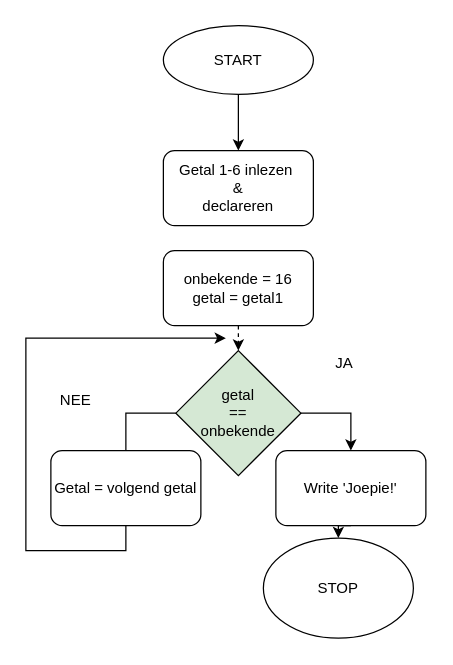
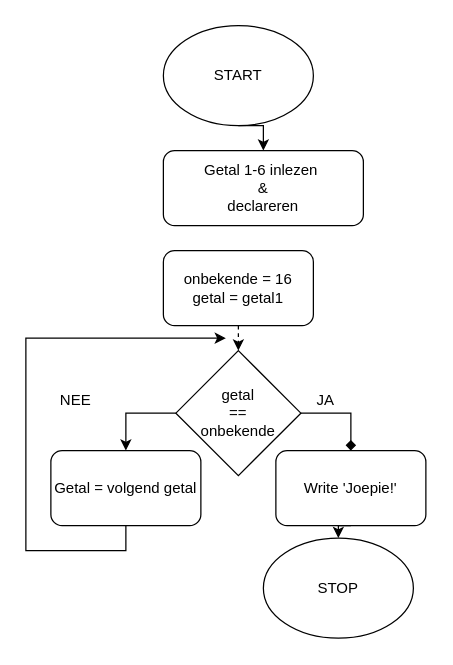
  <mxCell id="0" />
  <mxCell id="1" parent="0" />
  <mxCell id="2" style="edgeStyle=orthogonalEdgeStyle;rounded=0;orthogonalLoop=1;jettySize=auto;html=1;exitX=0.5;exitY=1;exitDx=0;exitDy=0;entryX=0.5;entryY=0;entryDx=0;entryDy=0;" edge="1" parent="1" source="3" target="4"><mxGeometry relative="1" as="geometry" /></mxCell>
- <mxCell id="3" value="START" style="ellipse;whiteSpace=wrap;html=1;" vertex="1" parent="1"><mxGeometry x="130" y="20" width="120" height="55" as="geometry" /></mxCell>
- <mxCell id="4" value="Getal 1-6 inlezen&amp;nbsp;&lt;br&gt;&amp;amp;&lt;br&gt;declareren" style="rounded=1;whiteSpace=wrap;html=1;" vertex="1" parent="1"><mxGeometry x="130" y="120" width="120" height="60" as="geometry" /></mxCell>
+ <mxCell id="3" value="START" style="ellipse;whiteSpace=wrap;html=1;" vertex="1" parent="1"><mxGeometry x="130" y="20" width="120" height="80" as="geometry" /></mxCell>
+ <mxCell id="4" value="Getal 1-6 inlezen&amp;nbsp;&lt;br&gt;&amp;amp;&lt;br&gt;declareren" style="rounded=1;whiteSpace=wrap;html=1;" vertex="1" parent="1"><mxGeometry x="130" y="120" width="160" height="60" as="geometry" /></mxCell>
  <mxCell id="5" style="edgeStyle=orthogonalEdgeStyle;rounded=0;orthogonalLoop=1;jettySize=auto;html=1;exitX=0.5;exitY=1;exitDx=0;exitDy=0;entryX=0.5;entryY=0;entryDx=0;entryDy=0;dashed=1;" edge="1" parent="1" source="6" target="9"><mxGeometry relative="1" as="geometry" /></mxCell>
  <mxCell id="6" value="onbekende = 16&lt;br&gt;getal = getal1" style="rounded=1;whiteSpace=wrap;html=1;" vertex="1" parent="1"><mxGeometry x="130" y="200" width="120" height="60" as="geometry" /></mxCell>
- <mxCell id="7" style="edgeStyle=orthogonalEdgeStyle;rounded=0;orthogonalLoop=1;jettySize=auto;html=1;exitX=0;exitY=0.5;exitDx=0;exitDy=0;endArrow=none;" edge="1" parent="1" source="9" target="11"><mxGeometry relative="1" as="geometry" /></mxCell>
- <mxCell id="8" style="edgeStyle=orthogonalEdgeStyle;rounded=0;orthogonalLoop=1;jettySize=auto;html=1;exitX=1;exitY=0.5;exitDx=0;exitDy=0;" edge="1" parent="1" source="9" target="13"><mxGeometry relative="1" as="geometry" /></mxCell>
- <mxCell id="9" value="getal&lt;br&gt;==&lt;br&gt;onbekende" style="rhombus;whiteSpace=wrap;html=1;fillColor=#d5e8d4;" vertex="1" parent="1"><mxGeometry x="140" y="280" width="100" height="100" as="geometry" /></mxCell>
+ <mxCell id="7" style="edgeStyle=orthogonalEdgeStyle;rounded=0;orthogonalLoop=1;jettySize=auto;html=1;exitX=0;exitY=0.5;exitDx=0;exitDy=0;" edge="1" parent="1" source="9" target="11"><mxGeometry relative="1" as="geometry" /></mxCell>
+ <mxCell id="8" style="edgeStyle=orthogonalEdgeStyle;rounded=0;orthogonalLoop=1;jettySize=auto;html=1;exitX=1;exitY=0.5;exitDx=0;exitDy=0;endArrow=diamond;" edge="1" parent="1" source="9" target="13"><mxGeometry relative="1" as="geometry" /></mxCell>
+ <mxCell id="9" value="getal&lt;br&gt;==&lt;br&gt;onbekende" style="rhombus;whiteSpace=wrap;html=1;" vertex="1" parent="1"><mxGeometry x="140" y="280" width="100" height="100" as="geometry" /></mxCell>
  <mxCell id="10" style="edgeStyle=orthogonalEdgeStyle;rounded=0;orthogonalLoop=1;jettySize=auto;html=1;exitX=0.5;exitY=1;exitDx=0;exitDy=0;" edge="1" parent="1" source="11"><mxGeometry relative="1" as="geometry"><mxPoint x="180" y="270" as="targetPoint" /><Array as="points"><mxPoint x="100" y="440" /><mxPoint x="20" y="440" /><mxPoint x="20" y="270" /></Array></mxGeometry></mxCell>
  <mxCell id="11" value="Getal = volgend getal" style="rounded=1;whiteSpace=wrap;html=1;" vertex="1" parent="1"><mxGeometry x="40" y="360" width="120" height="60" as="geometry" /></mxCell>
  <mxCell id="12" style="edgeStyle=orthogonalEdgeStyle;rounded=0;orthogonalLoop=1;jettySize=auto;html=1;exitX=0.5;exitY=1;exitDx=0;exitDy=0;entryX=0.5;entryY=0;entryDx=0;entryDy=0;" edge="1" parent="1" source="13" target="14"><mxGeometry relative="1" as="geometry" /></mxCell>
  <mxCell id="13" value="Write 'Joepie!'" style="rounded=1;whiteSpace=wrap;html=1;" vertex="1" parent="1"><mxGeometry x="220" y="360" width="120" height="60" as="geometry" /></mxCell>
  <mxCell id="14" value="STOP" style="ellipse;whiteSpace=wrap;html=1;" vertex="1" parent="1"><mxGeometry x="210" y="430" width="120" height="80" as="geometry" /></mxCell>
- <mxCell id="15" value="JA" style="text;html=1;strokeColor=none;fillColor=none;align=center;verticalAlign=middle;whiteSpace=wrap;rounded=0;" vertex="1" parent="1"><mxGeometry x="255" y="280" width="40" height="20" as="geometry" /></mxCell>
+ <mxCell id="15" value="JA" style="text;html=1;strokeColor=none;fillColor=none;align=center;verticalAlign=middle;whiteSpace=wrap;rounded=0;" vertex="1" parent="1"><mxGeometry x="240" y="310" width="40" height="20" as="geometry" /></mxCell>
  <mxCell id="16" value="NEE" style="text;html=1;strokeColor=none;fillColor=none;align=center;verticalAlign=middle;whiteSpace=wrap;rounded=0;" vertex="1" parent="1"><mxGeometry x="40" y="310" width="40" height="20" as="geometry" /></mxCell>
